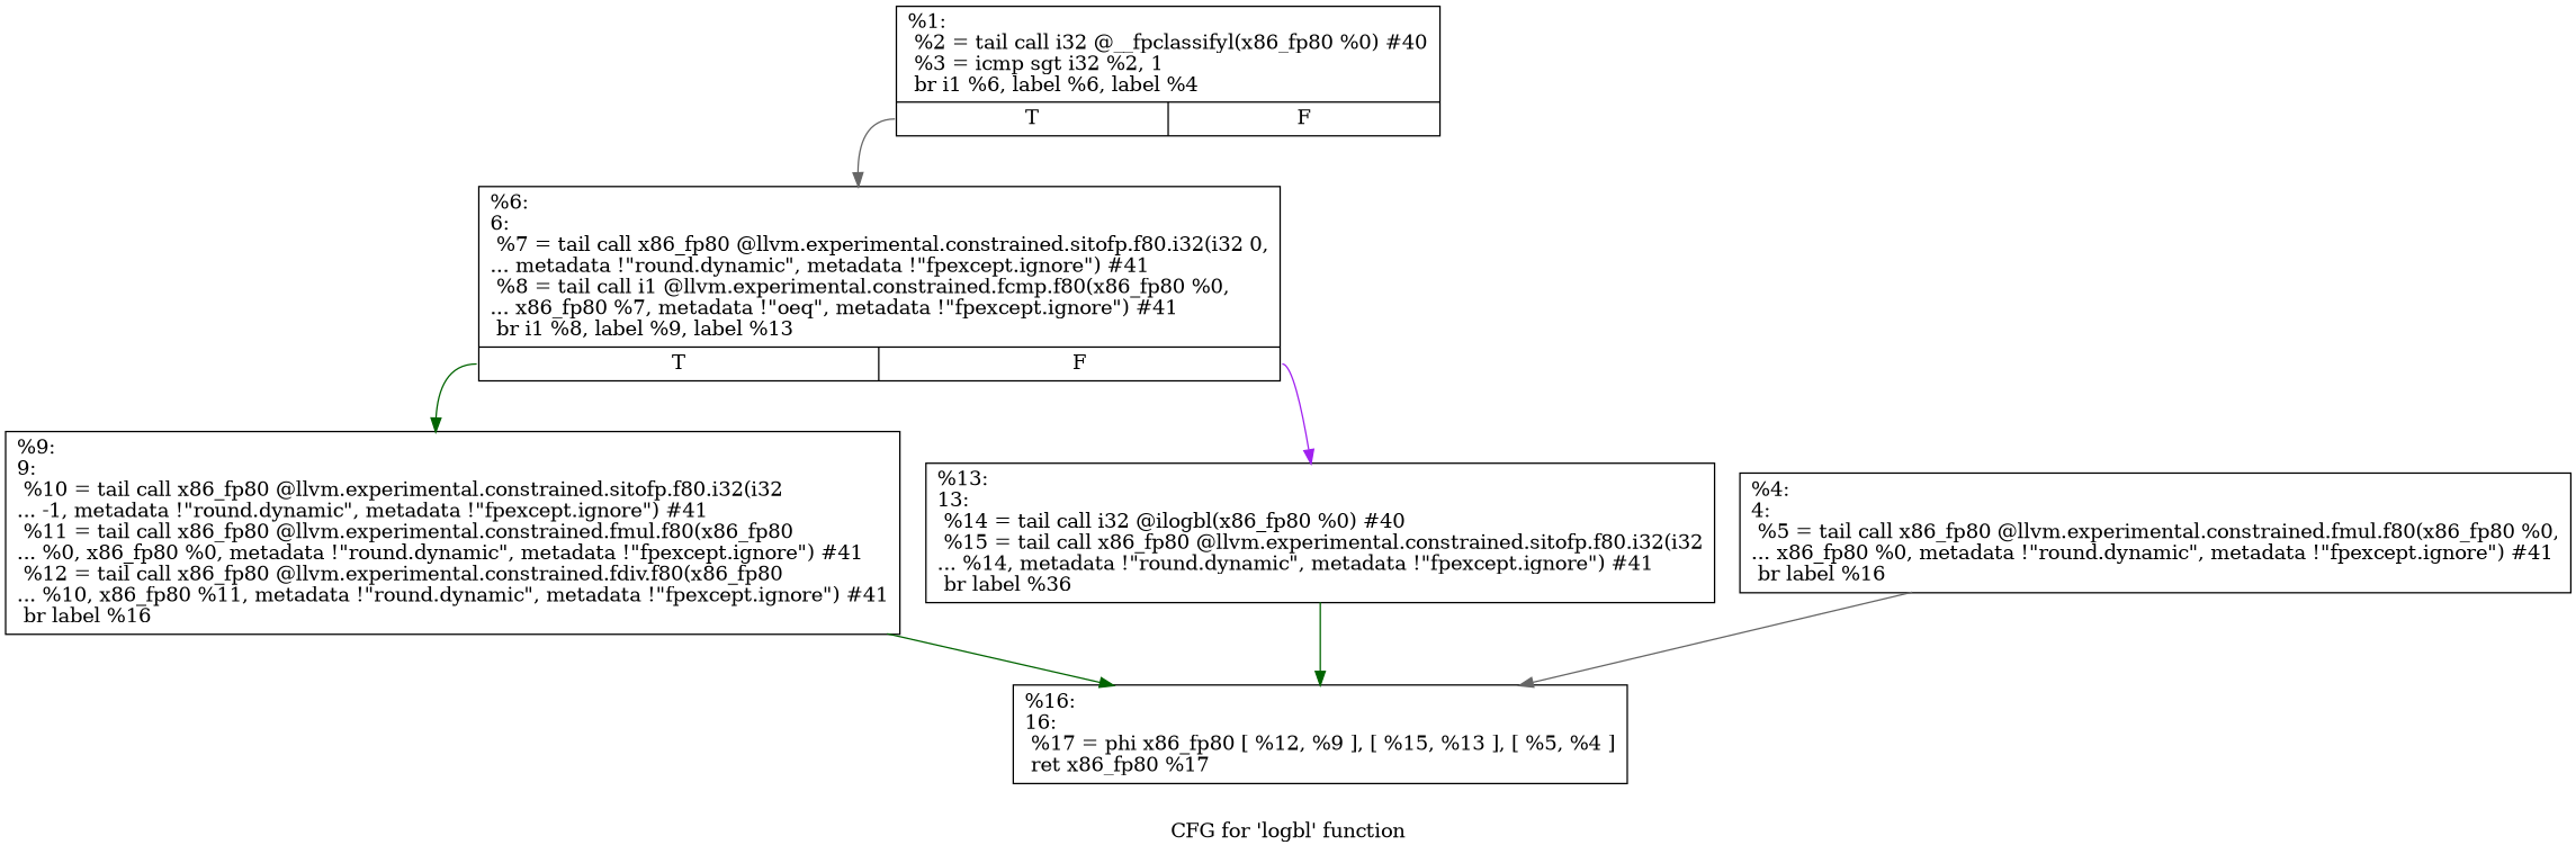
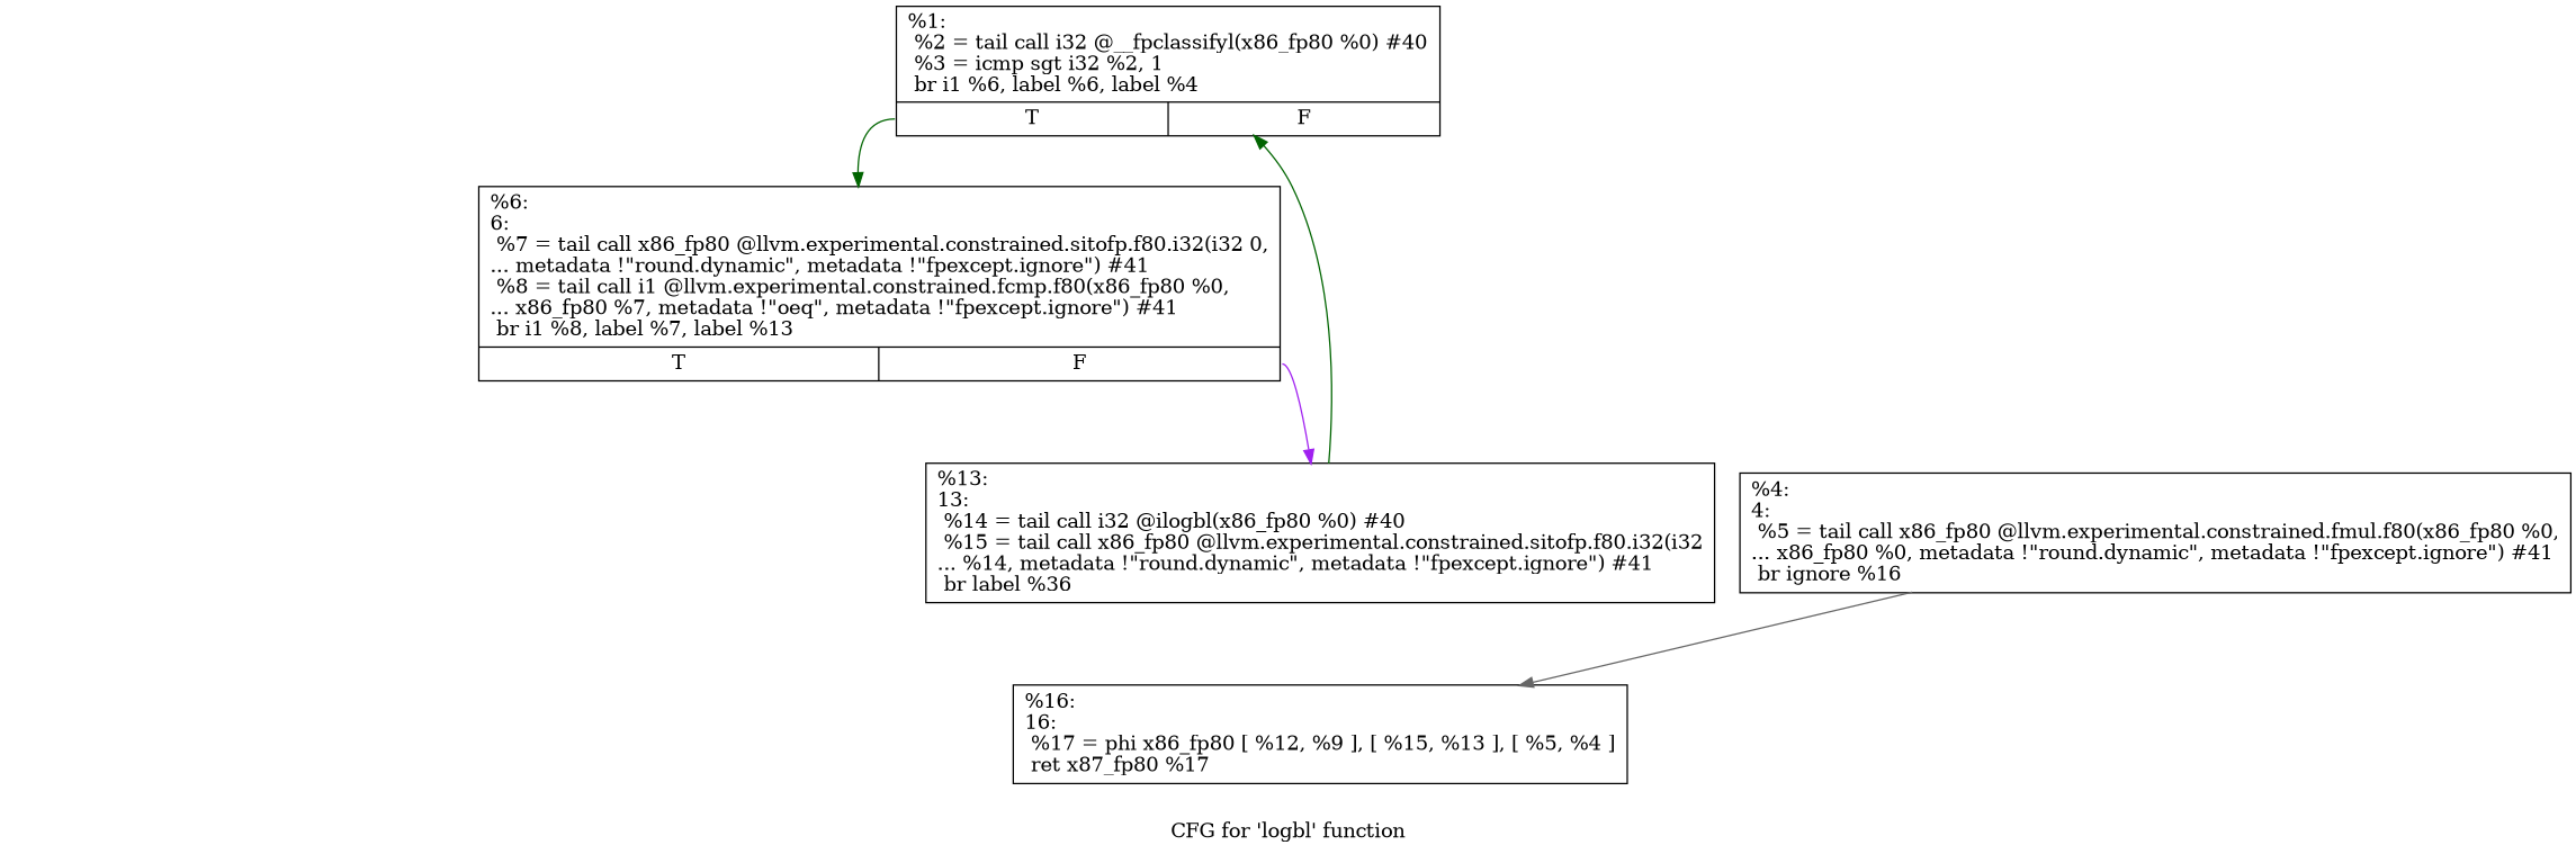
  digraph {
    label="CFG for 'logbl' function"
    node [shape=record]
    edge [color=darkgreen]
    n1 [label="{%1:\l  %2 = tail call i32 @__fpclassifyl(x86_fp80 %0) #40\l  %3 = icmp sgt i32 %2, 1\l  br i1 %6, label %6, label %4\l|{<s0>T|<s1>F}}"]
-   n2 [label="{%6:\l6:                                                \l  %7 = tail call x86_fp80 @llvm.experimental.constrained.sitofp.f80.i32(i32 0,\l... metadata !\"round.dynamic\", metadata !\"fpexcept.ignore\") #41\l  %8 = tail call i1 @llvm.experimental.constrained.fcmp.f80(x86_fp80 %0,\l... x86_fp80 %7, metadata !\"oeq\", metadata !\"fpexcept.ignore\") #41\l  br i1 %8, label %9, label %13\l|{<s0>T|<s1>F}}"]
-   n3 [label="{%9:\l9:                                                \l  %10 = tail call x86_fp80 @llvm.experimental.constrained.sitofp.f80.i32(i32\l... -1, metadata !\"round.dynamic\", metadata !\"fpexcept.ignore\") #41\l  %11 = tail call x86_fp80 @llvm.experimental.constrained.fmul.f80(x86_fp80\l... %0, x86_fp80 %0, metadata !\"round.dynamic\", metadata !\"fpexcept.ignore\") #41\l  %12 = tail call x86_fp80 @llvm.experimental.constrained.fdiv.f80(x86_fp80\l... %10, x86_fp80 %11, metadata !\"round.dynamic\", metadata !\"fpexcept.ignore\") #41\l  br label %16\l}"]
+   n2 [label="{%6:\l6:                                                \l  %7 = tail call x86_fp80 @llvm.experimental.constrained.sitofp.f80.i32(i32 0,\l... metadata !\"round.dynamic\", metadata !\"fpexcept.ignore\") #41\l  %8 = tail call i1 @llvm.experimental.constrained.fcmp.f80(x86_fp80 %0,\l... x86_fp80 %7, metadata !\"oeq\", metadata !\"fpexcept.ignore\") #41\l  br i1 %8, label %7, label %13\l|{<s0>T|<s1>F}}"]
    n4 [label="{%13:\l13:                                               \l  %14 = tail call i32 @ilogbl(x86_fp80 %0) #40\l  %15 = tail call x86_fp80 @llvm.experimental.constrained.sitofp.f80.i32(i32\l... %14, metadata !\"round.dynamic\", metadata !\"fpexcept.ignore\") #41\l  br label %36\l}"]
-   n5 [label="{%4:\l4:                                                \l  %5 = tail call x86_fp80 @llvm.experimental.constrained.fmul.f80(x86_fp80 %0,\l... x86_fp80 %0, metadata !\"round.dynamic\", metadata !\"fpexcept.ignore\") #41\l  br label %16\l}"]
-   n6 [label="{%16:\l16:                                               \l  %17 = phi x86_fp80 [ %12, %9 ], [ %15, %13 ], [ %5, %4 ]\l  ret x86_fp80 %17\l}"]
-   n1 -> n2 [color=gray40 tailport=s0]
-   n2 -> n3 [tailport=s0]
+   n5 [label="{%4:\l4:                                                \l  %5 = tail call x86_fp80 @llvm.experimental.constrained.fmul.f80(x86_fp80 %0,\l... x86_fp80 %0, metadata !\"round.dynamic\", metadata !\"fpexcept.ignore\") #41\l  br ignore %16\l}"]
+   n6 [label="{%16:\l16:                                               \l  %17 = phi x86_fp80 [ %12, %9 ], [ %15, %13 ], [ %5, %4 ]\l  ret x87_fp80 %17\l}"]
+   n1 -> n2 [tailport=s0]
    n2 -> n4 [color=purple tailport=s1]
-   n3 -> n6
-   n4 -> n6
+   n4 -> n1
    n5 -> n6 [color=gray40]
  }
